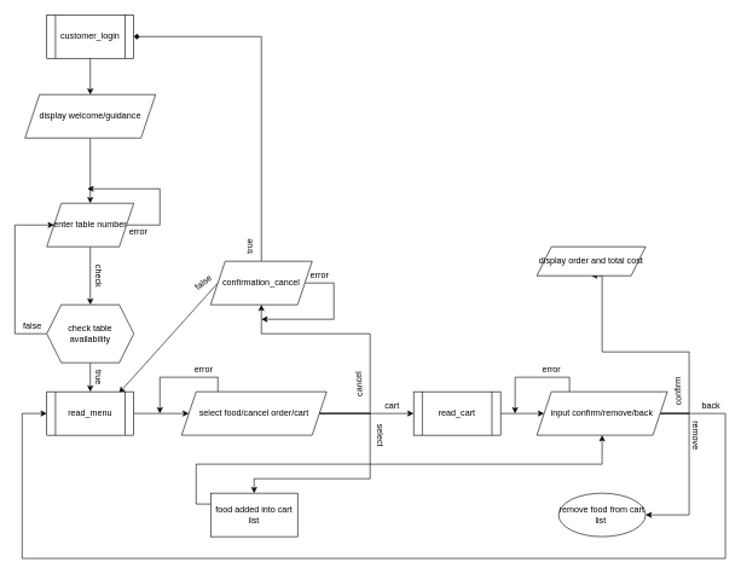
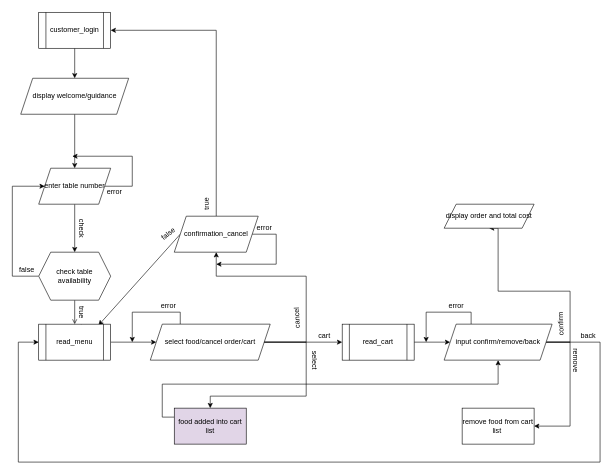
  <mxCell id="0" />
  <mxCell id="1" parent="0" />
  <mxCell id="2" style="edgeStyle=orthogonalEdgeStyle;rounded=0;orthogonalLoop=1;jettySize=auto;html=1;exitX=0.5;exitY=1;exitDx=0;exitDy=0;" parent="1" source="4" target="9" edge="1"><mxGeometry relative="1" as="geometry" /></mxCell>
  <mxCell id="3" style="edgeStyle=orthogonalEdgeStyle;rounded=0;orthogonalLoop=1;jettySize=auto;html=1;exitX=1;exitY=0.5;exitDx=0;exitDy=0;" parent="1" source="4" edge="1"><mxGeometry relative="1" as="geometry"><mxPoint x="120" y="260" as="targetPoint" /><Array as="points"><mxPoint x="220" y="310" /><mxPoint x="220" y="260" /></Array></mxGeometry></mxCell>
  <mxCell id="4" value="enter table number" style="shape=parallelogram;perimeter=parallelogramPerimeter;whiteSpace=wrap;html=1;fixedSize=1;" parent="1" vertex="1"><mxGeometry x="64" y="280" width="120" height="60" as="geometry" /></mxCell>
  <mxCell id="5" style="edgeStyle=orthogonalEdgeStyle;rounded=0;orthogonalLoop=1;jettySize=auto;html=1;exitX=0.5;exitY=1;exitDx=0;exitDy=0;entryX=0.5;entryY=0;entryDx=0;entryDy=0;" parent="1" source="6" target="50" edge="1"><mxGeometry relative="1" as="geometry" /></mxCell>
  <mxCell id="6" value="customer_login" style="shape=process;whiteSpace=wrap;html=1;backgroundOutline=1;" parent="1" vertex="1"><mxGeometry x="64" y="20" width="120" height="60" as="geometry" /></mxCell>
  <mxCell id="7" style="edgeStyle=orthogonalEdgeStyle;rounded=0;orthogonalLoop=1;jettySize=auto;html=1;exitX=0;exitY=0.5;exitDx=0;exitDy=0;entryX=0;entryY=0.5;entryDx=0;entryDy=0;" parent="1" source="9" target="4" edge="1"><mxGeometry relative="1" as="geometry"><Array as="points"><mxPoint x="20" y="460" /><mxPoint x="20" y="310" /></Array></mxGeometry></mxCell>
- <mxCell id="8" style="edgeStyle=orthogonalEdgeStyle;rounded=0;orthogonalLoop=1;jettySize=auto;html=1;entryX=0.5;entryY=0;entryDx=0;entryDy=0;" parent="1" source="9" target="30" edge="1"><mxGeometry relative="1" as="geometry" /></mxCell>
+ <mxCell id="8" style="edgeStyle=orthogonalEdgeStyle;rounded=0;orthogonalLoop=1;jettySize=auto;html=1;entryX=0.5;entryY=0;entryDx=0;entryDy=0;endArrow=open;" parent="1" source="9" target="30" edge="1"><mxGeometry relative="1" as="geometry" /></mxCell>
  <mxCell id="9" value="check table&lt;br&gt;availability" style="shape=hexagon;perimeter=hexagonPerimeter2;whiteSpace=wrap;html=1;fixedSize=1;" parent="1" vertex="1"><mxGeometry x="64" y="420" width="120" height="80" as="geometry" /></mxCell>
  <mxCell id="10" value="error" style="text;html=1;align=center;verticalAlign=middle;resizable=0;points=[];autosize=1;strokeColor=none;fillColor=none;" parent="1" vertex="1"><mxGeometry x="170" y="310" width="40" height="20" as="geometry" /></mxCell>
  <mxCell id="11" style="edgeStyle=orthogonalEdgeStyle;rounded=0;orthogonalLoop=1;jettySize=auto;html=1;" parent="1" source="30" target="19" edge="1"><mxGeometry relative="1" as="geometry"><mxPoint x="174" y="570" as="sourcePoint" /></mxGeometry></mxCell>
  <mxCell id="12" value="check" style="text;html=1;align=center;verticalAlign=middle;resizable=0;points=[];autosize=1;strokeColor=none;fillColor=none;rotation=90;" parent="1" vertex="1"><mxGeometry x="110" y="370" width="50" height="20" as="geometry" /></mxCell>
  <mxCell id="13" value="" style="edgeStyle=orthogonalEdgeStyle;rounded=0;orthogonalLoop=1;jettySize=auto;html=1;" parent="1" source="15" target="30" edge="1"><mxGeometry relative="1" as="geometry" /></mxCell>
  <mxCell id="14" value="" style="edgeStyle=orthogonalEdgeStyle;rounded=0;orthogonalLoop=1;jettySize=auto;html=1;" parent="1" source="15" target="30" edge="1"><mxGeometry relative="1" as="geometry" /></mxCell>
  <mxCell id="15" value="true" style="text;html=1;align=center;verticalAlign=middle;resizable=0;points=[];autosize=1;strokeColor=none;fillColor=none;rotation=90;" parent="1" vertex="1"><mxGeometry x="115" y="510" width="40" height="20" as="geometry" /></mxCell>
  <mxCell id="16" value="false" style="text;html=1;align=center;verticalAlign=middle;resizable=0;points=[];autosize=1;strokeColor=none;fillColor=none;rotation=0;" parent="1" vertex="1"><mxGeometry x="24" y="440" width="40" height="20" as="geometry" /></mxCell>
  <mxCell id="17" style="edgeStyle=orthogonalEdgeStyle;rounded=0;orthogonalLoop=1;jettySize=auto;html=1;exitX=1;exitY=0.5;exitDx=0;exitDy=0;entryX=0;entryY=0.5;entryDx=0;entryDy=0;" parent="1" source="19" target="33" edge="1"><mxGeometry relative="1" as="geometry"><mxPoint x="510" y="570" as="targetPoint" /></mxGeometry></mxCell>
  <mxCell id="18" style="edgeStyle=orthogonalEdgeStyle;rounded=0;orthogonalLoop=1;jettySize=auto;html=1;exitX=0.25;exitY=0;exitDx=0;exitDy=0;" parent="1" source="19" edge="1"><mxGeometry relative="1" as="geometry"><mxPoint x="220" y="570" as="targetPoint" /><Array as="points"><mxPoint x="300" y="520" /><mxPoint x="220" y="520" /><mxPoint x="220" y="560" /></Array></mxGeometry></mxCell>
  <mxCell id="19" value="select food/cancel order/cart" style="shape=parallelogram;perimeter=parallelogramPerimeter;whiteSpace=wrap;html=1;fixedSize=1;" parent="1" vertex="1"><mxGeometry x="250" y="540" width="200" height="60" as="geometry" /></mxCell>
  <mxCell id="20" value="cancel" style="text;html=1;align=center;verticalAlign=middle;resizable=0;points=[];autosize=1;strokeColor=none;fillColor=none;rotation=-92;" parent="1" vertex="1"><mxGeometry x="470" y="520" width="50" height="20" as="geometry" /></mxCell>
  <mxCell id="21" style="rounded=0;orthogonalLoop=1;jettySize=auto;html=1;exitX=0;exitY=0.5;exitDx=0;exitDy=0;entryX=0.83;entryY=0.033;entryDx=0;entryDy=0;entryPerimeter=0;" parent="1" source="24" target="30" edge="1"><mxGeometry relative="1" as="geometry"><mxPoint x="154" y="540" as="targetPoint" /></mxGeometry></mxCell>
- <mxCell id="22" style="edgeStyle=orthogonalEdgeStyle;rounded=0;orthogonalLoop=1;jettySize=auto;html=1;exitX=0.5;exitY=0;exitDx=0;exitDy=0;entryX=1;entryY=0.5;entryDx=0;entryDy=0;endArrow=diamond;" parent="1" source="24" target="6" edge="1"><mxGeometry relative="1" as="geometry" /></mxCell>
+ <mxCell id="22" style="edgeStyle=orthogonalEdgeStyle;rounded=0;orthogonalLoop=1;jettySize=auto;html=1;exitX=0.5;exitY=0;exitDx=0;exitDy=0;entryX=1;entryY=0.5;entryDx=0;entryDy=0;" parent="1" source="24" target="6" edge="1"><mxGeometry relative="1" as="geometry" /></mxCell>
  <mxCell id="23" style="edgeStyle=orthogonalEdgeStyle;rounded=0;orthogonalLoop=1;jettySize=auto;html=1;exitX=1;exitY=0.5;exitDx=0;exitDy=0;" parent="1" source="24" edge="1"><mxGeometry relative="1" as="geometry"><mxPoint x="360" y="440" as="targetPoint" /><Array as="points"><mxPoint x="460" y="390" /><mxPoint x="460" y="440" /></Array></mxGeometry></mxCell>
  <mxCell id="24" value="confirmation_cancel" style="shape=parallelogram;perimeter=parallelogramPerimeter;whiteSpace=wrap;html=1;fixedSize=1;" parent="1" vertex="1"><mxGeometry x="290" y="360" width="140" height="60" as="geometry" /></mxCell>
  <mxCell id="25" value="false" style="text;html=1;align=center;verticalAlign=middle;resizable=0;points=[];autosize=1;strokeColor=none;fillColor=none;rotation=-39;" parent="1" vertex="1"><mxGeometry x="260" y="380" width="40" height="20" as="geometry" /></mxCell>
  <mxCell id="26" value="true" style="text;html=1;align=center;verticalAlign=middle;resizable=0;points=[];autosize=1;strokeColor=none;fillColor=none;rotation=-92;" parent="1" vertex="1"><mxGeometry x="324" y="330" width="40" height="20" as="geometry" /></mxCell>
  <mxCell id="27" value="error" style="text;html=1;align=center;verticalAlign=middle;resizable=0;points=[];autosize=1;strokeColor=none;fillColor=none;" parent="1" vertex="1"><mxGeometry x="420" y="370" width="40" height="20" as="geometry" /></mxCell>
  <mxCell id="28" style="edgeStyle=orthogonalEdgeStyle;rounded=0;orthogonalLoop=1;jettySize=auto;html=1;exitX=0;exitY=0.25;exitDx=0;exitDy=0;" parent="1" source="31" target="38" edge="1"><mxGeometry relative="1" as="geometry"><mxPoint x="259" y="695" as="sourcePoint" /><mxPoint x="124" y="600" as="targetPoint" /></mxGeometry></mxCell>
  <mxCell id="29" value="select" style="text;html=1;align=center;verticalAlign=middle;resizable=0;points=[];autosize=1;strokeColor=none;fillColor=none;rotation=90;" parent="1" vertex="1"><mxGeometry x="500" y="590" width="50" height="20" as="geometry" /></mxCell>
  <mxCell id="30" value="read_menu" style="shape=process;whiteSpace=wrap;html=1;backgroundOutline=1;" parent="1" vertex="1"><mxGeometry x="64" y="540" width="120" height="60" as="geometry" /></mxCell>
- <mxCell id="31" value="food added into cart list" style="rounded=0;whiteSpace=wrap;html=1;" parent="1" vertex="1"><mxGeometry x="290" y="680" width="120" height="60" as="geometry" /></mxCell>
+ <mxCell id="31" value="food added into cart list" style="rounded=0;whiteSpace=wrap;html=1;fillColor=#e1d5e7;" parent="1" vertex="1"><mxGeometry x="290" y="680" width="120" height="60" as="geometry" /></mxCell>
  <mxCell id="32" value="" style="edgeStyle=orthogonalEdgeStyle;rounded=0;orthogonalLoop=1;jettySize=auto;html=1;" parent="1" source="33" target="38" edge="1"><mxGeometry relative="1" as="geometry" /></mxCell>
  <mxCell id="33" value="read_cart" style="shape=process;whiteSpace=wrap;html=1;backgroundOutline=1;" parent="1" vertex="1"><mxGeometry x="570" y="540" width="120" height="60" as="geometry" /></mxCell>
  <mxCell id="34" value="" style="edgeStyle=orthogonalEdgeStyle;rounded=0;orthogonalLoop=1;jettySize=auto;html=1;" parent="1" target="39" edge="1"><mxGeometry relative="1" as="geometry"><mxPoint x="910" y="570" as="sourcePoint" /><Array as="points"><mxPoint x="950" y="570" /><mxPoint x="950" y="710" /></Array></mxGeometry></mxCell>
  <mxCell id="35" style="edgeStyle=orthogonalEdgeStyle;rounded=0;orthogonalLoop=1;jettySize=auto;html=1;exitX=1;exitY=0.5;exitDx=0;exitDy=0;entryX=0;entryY=0.5;entryDx=0;entryDy=0;" parent="1" source="38" target="30" edge="1"><mxGeometry relative="1" as="geometry"><mxPoint x="60" y="570" as="targetPoint" /><mxPoint x="900" y="850" as="sourcePoint" /><Array as="points"><mxPoint x="1000" y="570" /><mxPoint x="1000" y="770" /><mxPoint x="30" y="770" /><mxPoint x="30" y="570" /></Array></mxGeometry></mxCell>
  <mxCell id="36" style="edgeStyle=orthogonalEdgeStyle;rounded=0;orthogonalLoop=1;jettySize=auto;html=1;entryX=0.5;entryY=1;entryDx=0;entryDy=0;" parent="1" target="44" edge="1"><mxGeometry relative="1" as="geometry"><mxPoint x="910" y="570" as="sourcePoint" /><Array as="points"><mxPoint x="950" y="570" /><mxPoint x="950" y="485" /><mxPoint x="830" y="485" /></Array></mxGeometry></mxCell>
  <mxCell id="37" style="edgeStyle=orthogonalEdgeStyle;rounded=0;orthogonalLoop=1;jettySize=auto;html=1;exitX=0.25;exitY=0;exitDx=0;exitDy=0;" parent="1" source="38" edge="1"><mxGeometry relative="1" as="geometry"><mxPoint x="710" y="570" as="targetPoint" /><Array as="points"><mxPoint x="785" y="520" /><mxPoint x="710" y="520" /><mxPoint x="710" y="560" /></Array></mxGeometry></mxCell>
  <mxCell id="38" value="input confirm/remove/back" style="shape=parallelogram;perimeter=parallelogramPerimeter;whiteSpace=wrap;html=1;fixedSize=1;" parent="1" vertex="1"><mxGeometry x="740" y="540" width="180" height="60" as="geometry" /></mxCell>
- <mxCell id="39" value="remove food from cart list&amp;nbsp;" style="ellipse;whiteSpace=wrap;html=1;" parent="1" vertex="1"><mxGeometry x="770" y="680" width="120" height="60" as="geometry" /></mxCell>
+ <mxCell id="39" value="remove food from cart list&amp;nbsp;" style="whiteSpace=wrap;html=1;" parent="1" vertex="1"><mxGeometry x="770" y="680" width="120" height="60" as="geometry" /></mxCell>
  <mxCell id="40" value="remove" style="text;html=1;align=center;verticalAlign=middle;resizable=0;points=[];autosize=1;strokeColor=none;fillColor=none;rotation=90;" parent="1" vertex="1"><mxGeometry x="930" y="590" width="60" height="20" as="geometry" /></mxCell>
  <mxCell id="41" value="cart" style="text;html=1;align=center;verticalAlign=middle;resizable=0;points=[];autosize=1;strokeColor=none;fillColor=none;rotation=0;" parent="1" vertex="1"><mxGeometry x="520" y="550" width="40" height="20" as="geometry" /></mxCell>
  <mxCell id="42" value="confirm" style="text;html=1;align=center;verticalAlign=middle;resizable=0;points=[];autosize=1;strokeColor=none;fillColor=none;rotation=-92;" parent="1" vertex="1"><mxGeometry x="910" y="530" width="50" height="20" as="geometry" /></mxCell>
  <mxCell id="43" value="back" style="text;html=1;align=center;verticalAlign=middle;resizable=0;points=[];autosize=1;strokeColor=none;fillColor=none;rotation=0;" parent="1" vertex="1"><mxGeometry x="960" y="550" width="40" height="20" as="geometry" /></mxCell>
  <mxCell id="44" value="display order and total cost" style="shape=parallelogram;perimeter=parallelogramPerimeter;whiteSpace=wrap;html=1;fixedSize=1;" parent="1" vertex="1"><mxGeometry x="740" y="340" width="150" height="40" as="geometry" /></mxCell>
  <mxCell id="45" style="edgeStyle=orthogonalEdgeStyle;rounded=0;orthogonalLoop=1;jettySize=auto;html=1;entryX=0.5;entryY=0;entryDx=0;entryDy=0;" parent="1" target="31" edge="1"><mxGeometry relative="1" as="geometry"><mxPoint x="520" y="590" as="targetPoint" /><mxPoint x="440" y="570" as="sourcePoint" /><Array as="points"><mxPoint x="510" y="570" /><mxPoint x="510" y="660" /><mxPoint x="350" y="660" /></Array></mxGeometry></mxCell>
  <mxCell id="46" style="edgeStyle=orthogonalEdgeStyle;rounded=0;orthogonalLoop=1;jettySize=auto;html=1;entryX=0.5;entryY=1;entryDx=0;entryDy=0;" parent="1" target="24" edge="1"><mxGeometry relative="1" as="geometry"><mxPoint x="530" y="600" as="targetPoint" /><mxPoint x="440" y="570" as="sourcePoint" /><Array as="points"><mxPoint x="510" y="570" /><mxPoint x="510" y="460" /><mxPoint x="360" y="460" /></Array></mxGeometry></mxCell>
  <mxCell id="47" value="error" style="text;html=1;align=center;verticalAlign=middle;resizable=0;points=[];autosize=1;strokeColor=none;fillColor=none;" parent="1" vertex="1"><mxGeometry x="260" y="500" width="40" height="20" as="geometry" /></mxCell>
  <mxCell id="48" value="error" style="text;html=1;align=center;verticalAlign=middle;resizable=0;points=[];autosize=1;strokeColor=none;fillColor=none;" parent="1" vertex="1"><mxGeometry x="740" y="500" width="40" height="20" as="geometry" /></mxCell>
  <mxCell id="49" style="edgeStyle=orthogonalEdgeStyle;rounded=0;orthogonalLoop=1;jettySize=auto;html=1;entryX=0.5;entryY=0;entryDx=0;entryDy=0;" parent="1" source="50" target="4" edge="1"><mxGeometry relative="1" as="geometry" /></mxCell>
  <mxCell id="50" value="display welcome/guidance" style="shape=parallelogram;perimeter=parallelogramPerimeter;whiteSpace=wrap;html=1;fixedSize=1;" parent="1" vertex="1"><mxGeometry x="34" y="130" width="180" height="60" as="geometry" /></mxCell>
